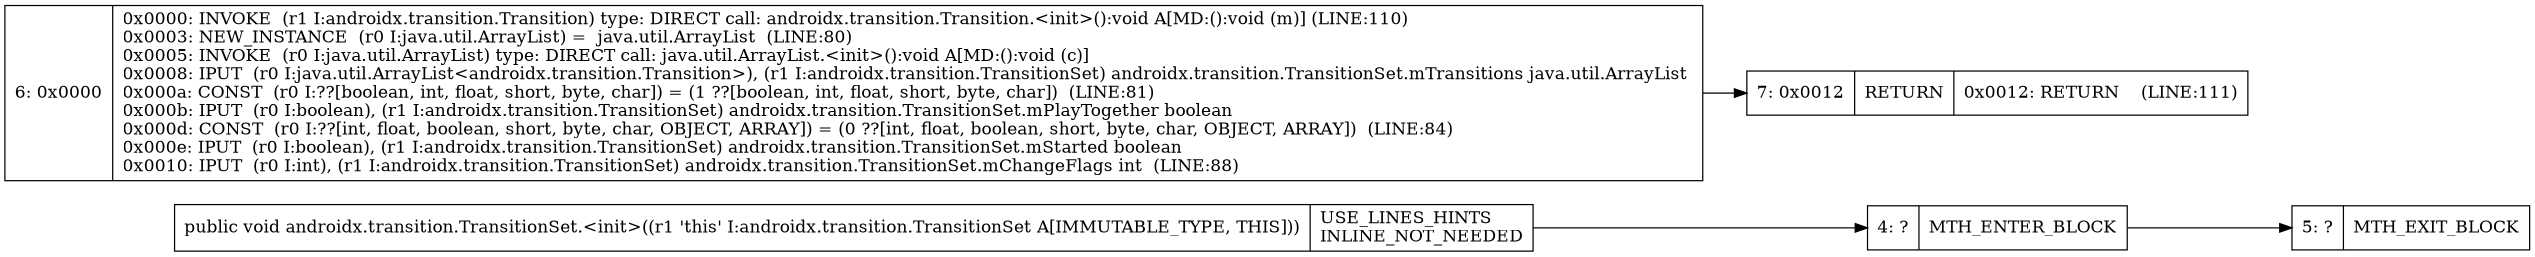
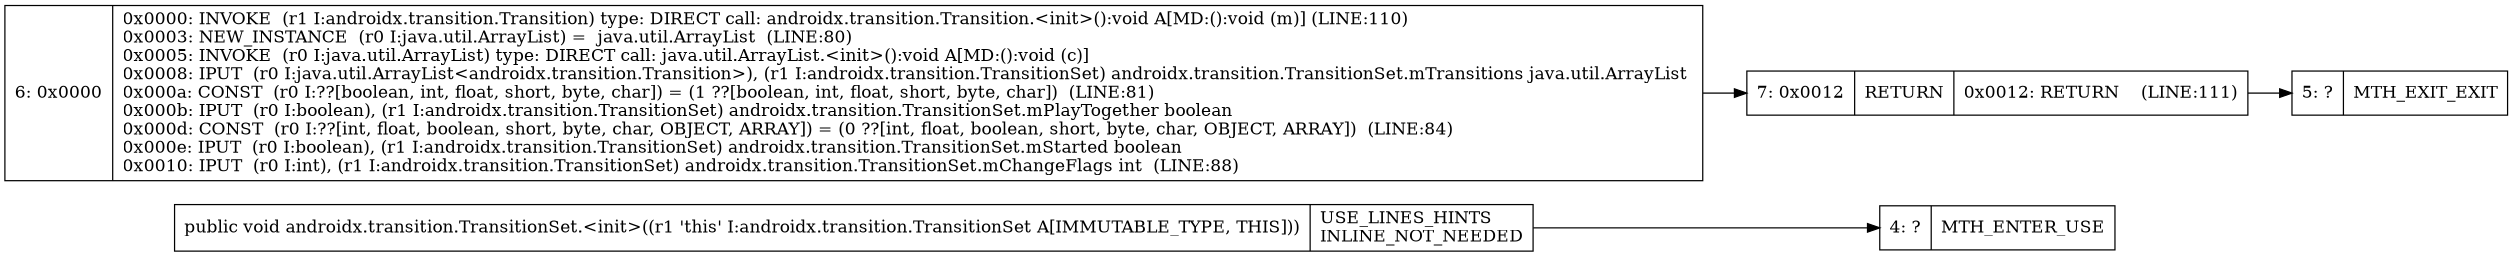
  digraph {
    rankdir=LR
    node [shape=record]
-   n1 [label="{4\:\ ?|MTH_ENTER_BLOCK\l}"]
+   n1 [label="{4\:\ ?|MTH_ENTER_USE\l}"]
    n2 [label="{6\:\ 0x0000|0x0000: INVOKE  (r1 I:androidx.transition.Transition) type: DIRECT call: androidx.transition.Transition.\<init\>():void A[MD:():void (m)] (LINE:110)\l0x0003: NEW_INSTANCE  (r0 I:java.util.ArrayList) =  java.util.ArrayList  (LINE:80)\l0x0005: INVOKE  (r0 I:java.util.ArrayList) type: DIRECT call: java.util.ArrayList.\<init\>():void A[MD:():void (c)]\l0x0008: IPUT  (r0 I:java.util.ArrayList\<androidx.transition.Transition\>), (r1 I:androidx.transition.TransitionSet) androidx.transition.TransitionSet.mTransitions java.util.ArrayList \l0x000a: CONST  (r0 I:??[boolean, int, float, short, byte, char]) = (1 ??[boolean, int, float, short, byte, char])  (LINE:81)\l0x000b: IPUT  (r0 I:boolean), (r1 I:androidx.transition.TransitionSet) androidx.transition.TransitionSet.mPlayTogether boolean \l0x000d: CONST  (r0 I:??[int, float, boolean, short, byte, char, OBJECT, ARRAY]) = (0 ??[int, float, boolean, short, byte, char, OBJECT, ARRAY])  (LINE:84)\l0x000e: IPUT  (r0 I:boolean), (r1 I:androidx.transition.TransitionSet) androidx.transition.TransitionSet.mStarted boolean \l0x0010: IPUT  (r0 I:int), (r1 I:androidx.transition.TransitionSet) androidx.transition.TransitionSet.mChangeFlags int  (LINE:88)\l}"]
    n3 [label="{7\:\ 0x0012|RETURN\l|0x0012: RETURN    (LINE:111)\l}"]
-   n4 [label="{5\:\ ?|MTH_EXIT_BLOCK\l}"]
+   n4 [label="{5\:\ ?|MTH_EXIT_EXIT\l}"]
    n5 [label="{public void androidx.transition.TransitionSet.\<init\>((r1 'this' I:androidx.transition.TransitionSet A[IMMUTABLE_TYPE, THIS]))  | USE_LINES_HINTS\lINLINE_NOT_NEEDED\l}"]
    n2 -> n3
-   n1 -> n4
+   n3 -> n4
    n5 -> n1
  }
